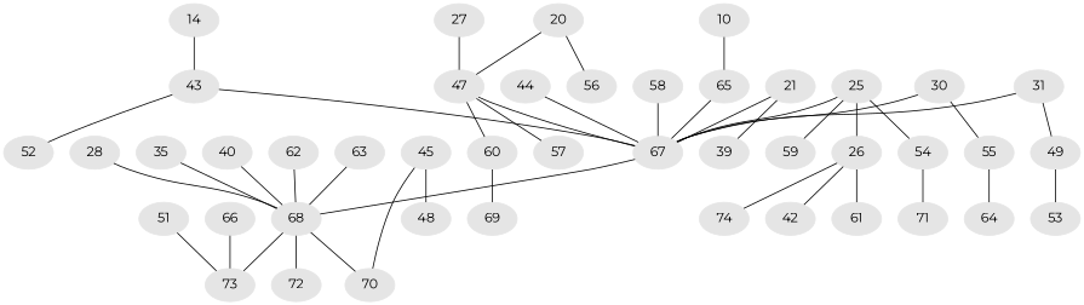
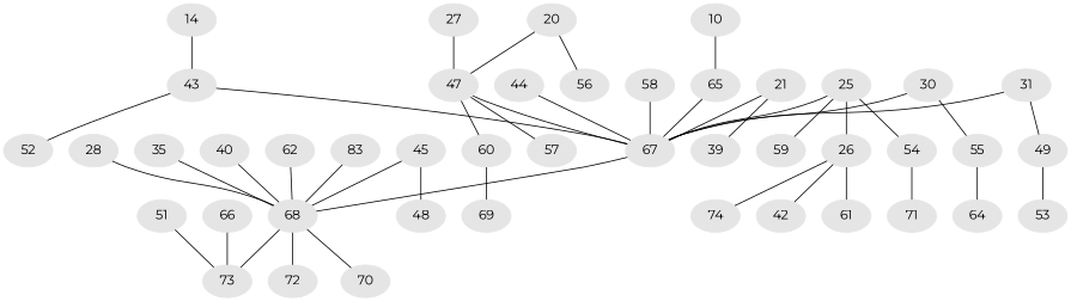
  graph {
    fontname=Montserrat
    node [color=gray90 fontname=Montserrat style=filled]
    edge [fontname=Montserrat]
    43 [super="+38"]
    67 [super="+24"]
    52
    14
    47 [super="+46+15"]
    57
    60
    20
    56
    21
    39
    68 [super="+22+29"]
    25
    26
    54
    59
    42
    61
    74
    71
    27
    73 [super="+33+41"]
    70
    72
    28
    30
    55
    64
    31
    49
    53
    35
    40
    44
    45
    48
    69
    65 [super="+34"]
    n39 [label=10]
    51
    58
    62
-   63
+   63 [label=83]
    66
    43 -- 67
    43 -- 52
    67 -- 68
    14 -- 43
    47 -- 67
    47 -- 57
    47 -- 60
    60 -- 69
    20 -- 47
    20 -- 56
    21 -- 67
    21 -- 39
    68 -- 73
    68 -- 70
    68 -- 72
    25 -- 67
    25 -- 26
    25 -- 54
    25 -- 59
    26 -- 42
    26 -- 61
    26 -- 74
    54 -- 71
    27 -- 47
    28 -- 68
    30 -- 67
    30 -- 55
    55 -- 64
    31 -- 67
    31 -- 49
    49 -- 53
    35 -- 68
    40 -- 68
    44 -- 67
-   45 -- 70
+   45 -- 68
    45 -- 48
    65 -- 67
    n39 -- 65
    51 -- 73
    58 -- 67
    62 -- 68
    63 -- 68
    66 -- 73
  }
